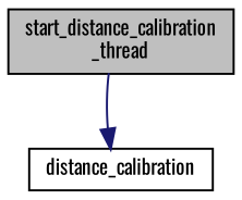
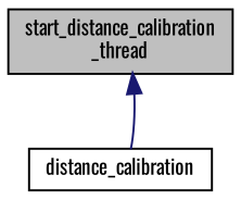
  digraph {
    rankdir=TB
    fontname=Oswald
    node [color=black fontname=Oswald fontsize=10 shape=record style=filled]
    n1 [fillcolor=grey75 fontcolor=black height=0.2 label="start_distance_calibration\l_thread" width=0.4]
    n2 [fillcolor=white height=0.2 label=distance_calibration width=0.4]
-   n1 -> n2 [color=midnightblue fontname=Oswald fontsize=10 labelfontname=Helvetica labelfontsize=10 style=solid]
+   n2 -> n1 [color=midnightblue fontname=Oswald fontsize=10 labelfontname=Helvetica labelfontsize=10 style=solid]
  }
